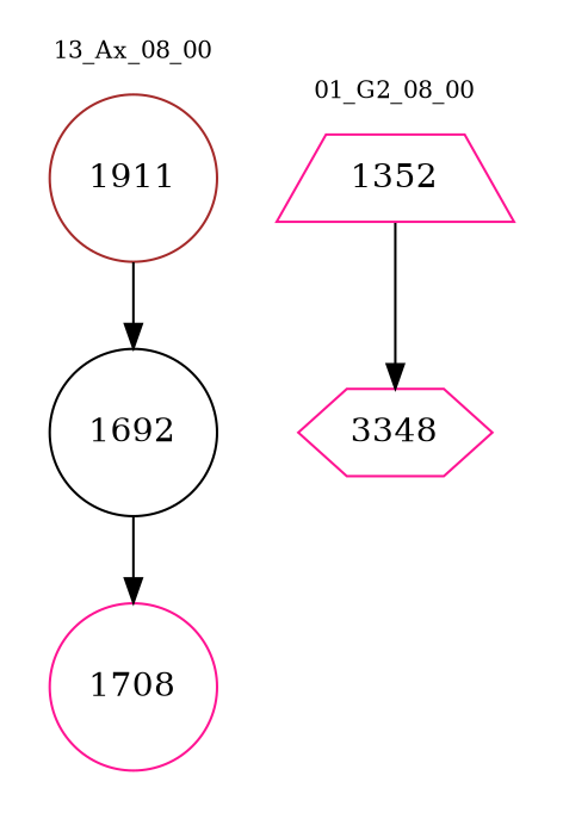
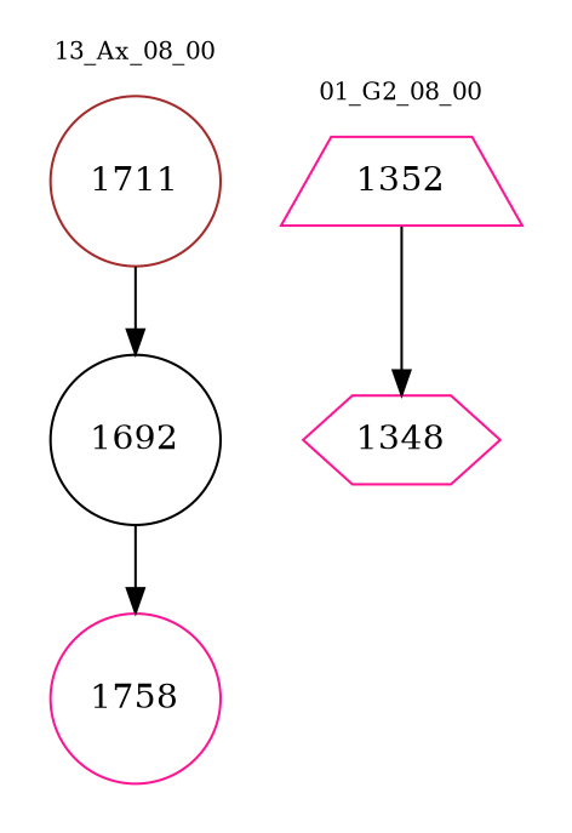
  digraph {
    node [color=deeppink shape=circle]
    edge [color=black]
-   n1 [color=brown label=1911]
+   n1 [color=brown label=1711]
    n2 [color=black label=1692]
-   n3 [label=1708]
+   n3 [label=1758]
    n4 [label=1352 shape=trapezium]
-   n5 [label=3348 shape=hexagon]
+   n5 [label=1348 shape=hexagon]
    subgraph cluster_1 {
      color=white
      fontsize=10
      label="13_Ax_08_00"
      n1
      n2
      n3
    }
    subgraph cluster_2 {
      color=white
      fontsize=10
      label="01_G2_08_00"
      n4
      n5
    }
    n1 -> n2
    n2 -> n3
    n4 -> n5
  }
